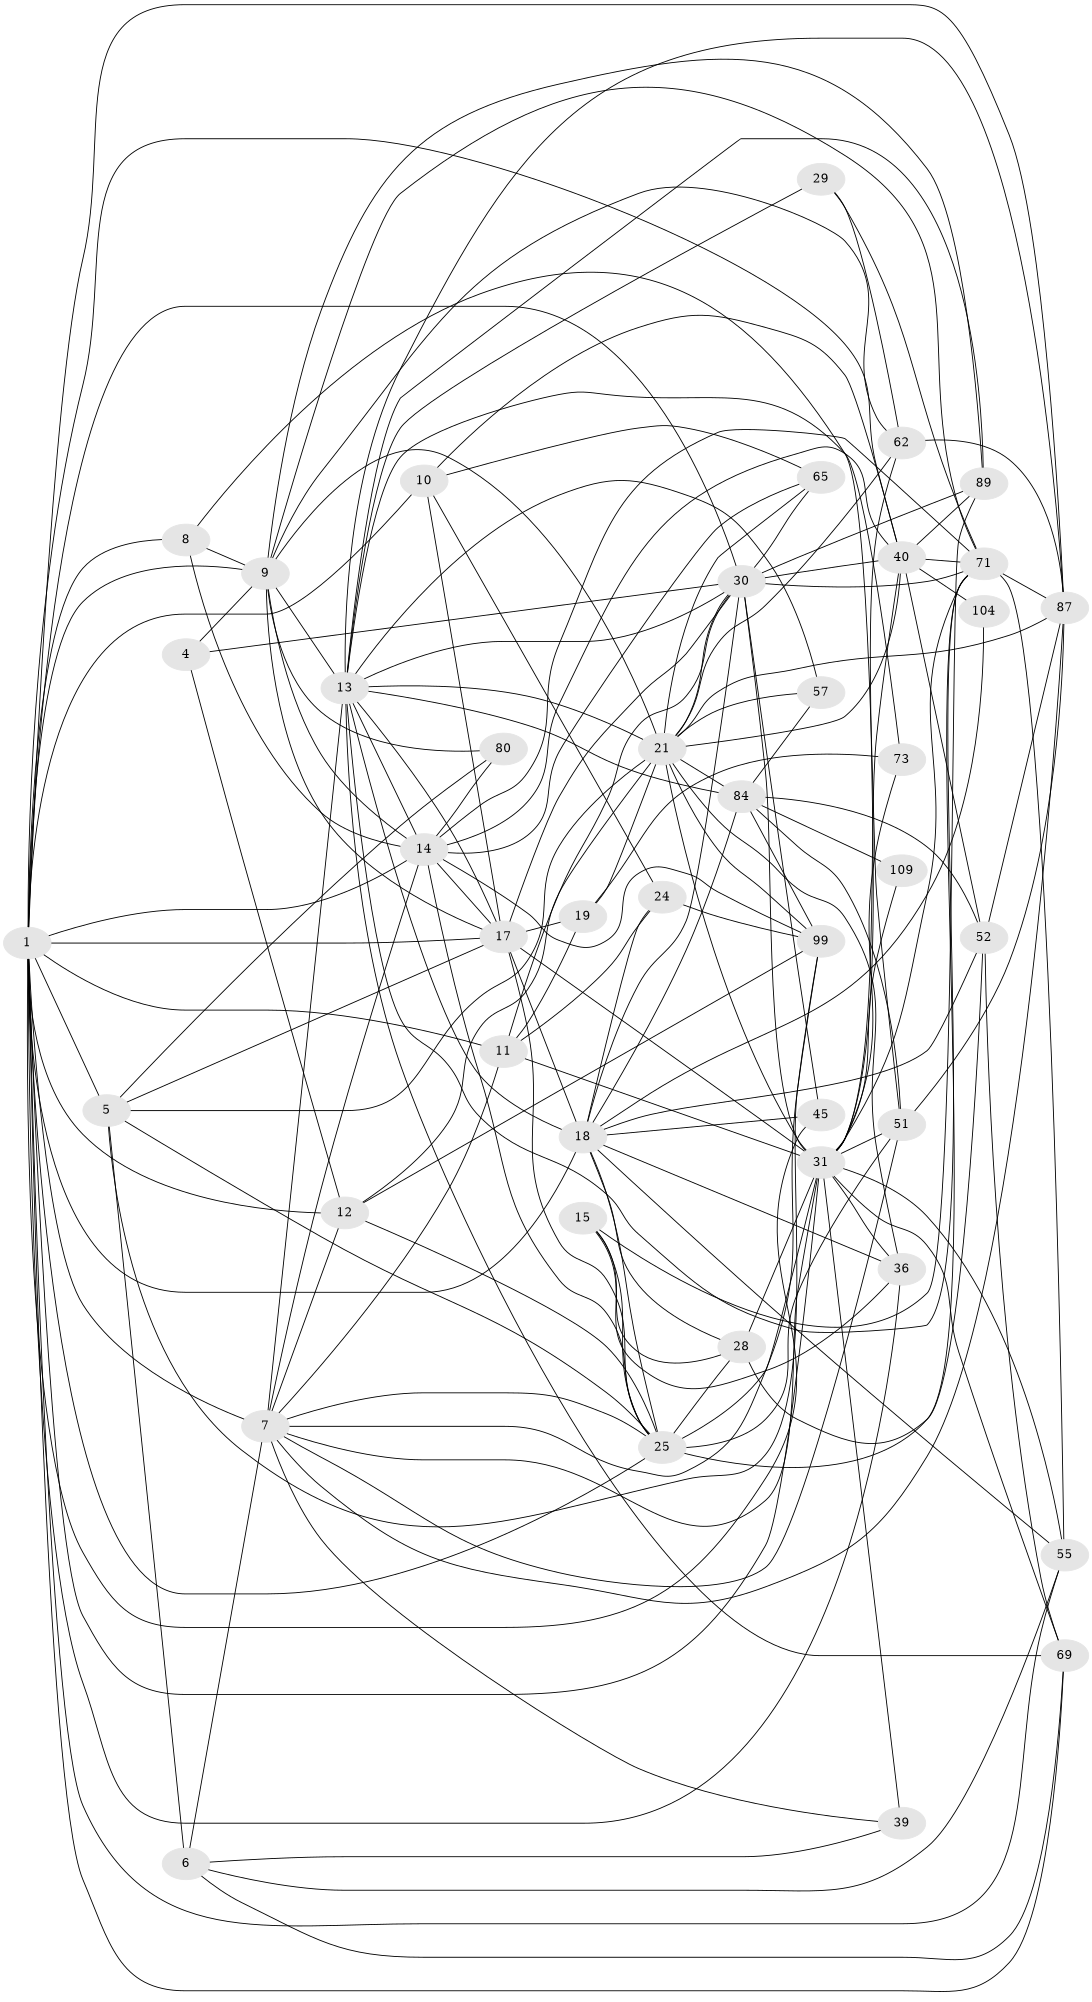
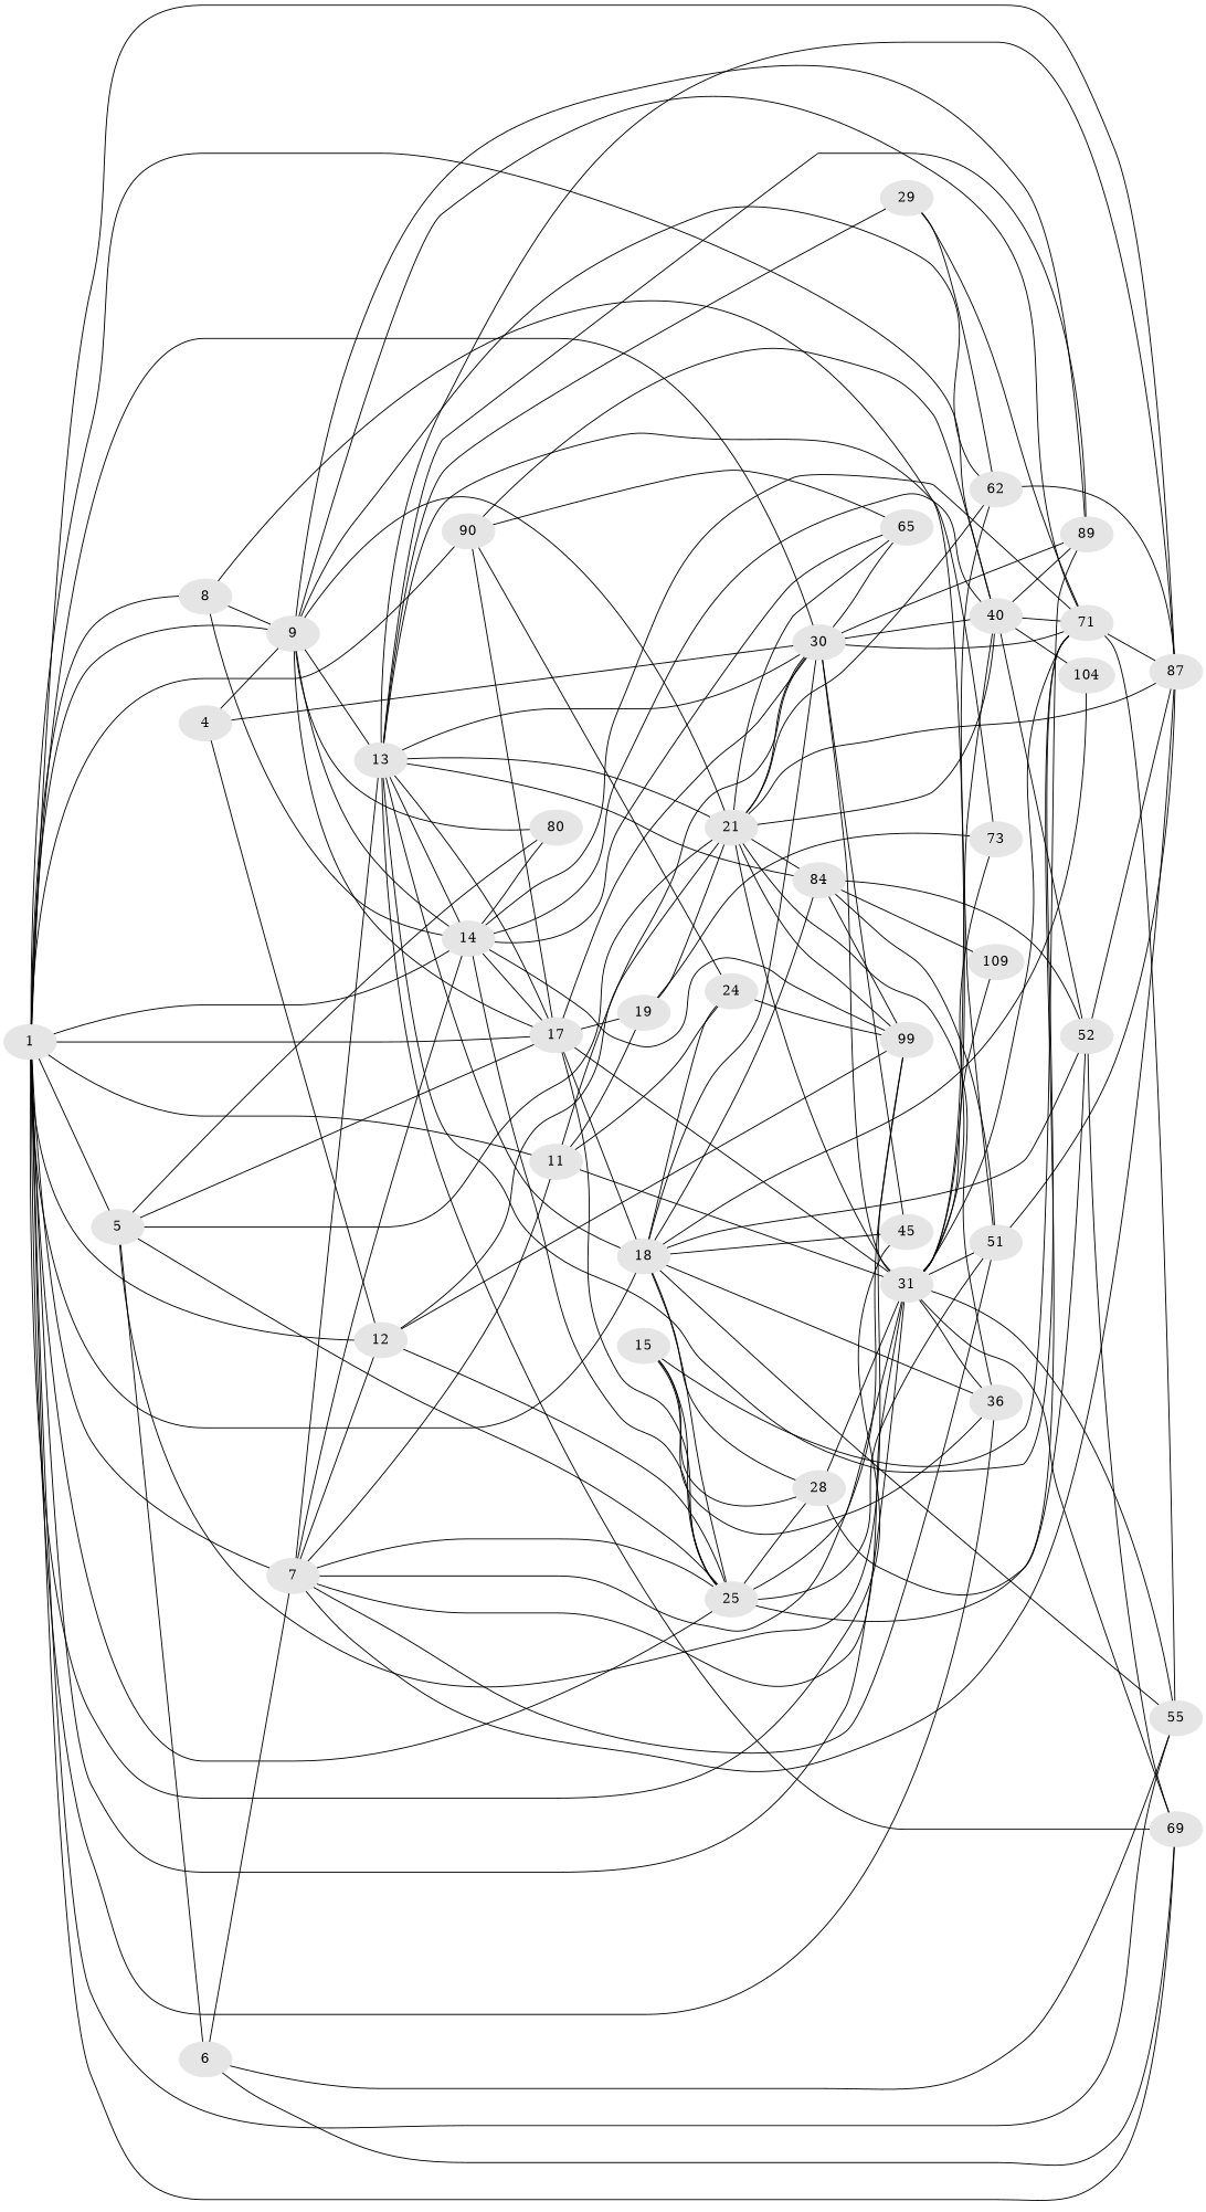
  graph {
    rankdir=LR
    node [color=gray90 style=filled]
    1 [super="+94+2+3"]
    5 [super="+67"]
    7 [super="+16"]
    8 [super="+38"]
    9 [super="+115+23+74"]
-   10 [super="+93"]
+   10 [super="+93" label=90]
    11 [super="+75+49"]
    12 [super="+47"]
    14 [super="+68+37"]
    17 [super="+42+56+118"]
    18 [super="+85+60"]
    25 [super="+106+33+58"]
    30 [super="+124+135+76"]
    31 [super="+43+70"]
    36 [super="+41"]
    40 [super="+66+102+78"]
    55 [super="+100"]
    69 [super="+117"]
    87 [super="+126"]
    45
    6 [super="+35+63"]
    21 [super="+91+26+44+32"]
    80 [super="+110"]
    99 [super="+119+107+120"]
-   39
    13 [super="+86+64+22+27"]
    51 [super="+54"]
    62 [super="+84"]
    71 [super="+81+116"]
    89 [super="+92+113"]
    24 [super="+53"]
    65 [super="+137"]
    19 [super="+136"]
    n34 [label=84 super="+48"]
    28 [super="+79"]
    52 [super="+59+95"]
    104
    73
    109
    4
-   57
    29 [super="+122"]
    15 [super="+50"]
    1 -- 5
    1 -- 7
    1 -- 8
    1 -- 9 [weight=2]
    1 -- 10 [weight=2]
    1 -- 11 [weight=2]
    1 -- 12
    1 -- 14
    1 -- 17 [weight=3]
    1 -- 18
    1 -- 25
    1 -- 30 [weight=3]
    1 -- 31 [weight=2]
    1 -- 36
    1 -- 40 [weight=2]
    1 -- 55
    1 -- 69
    1 -- 87
    1 -- 45
    5 -- 17
    5 -- 25
    5 -- 6
    5 -- 21
    5 -- 80
    5 -- 99
    7 -- 11
    7 -- 12
    7 -- 14
    7 -- 25
    7 -- 31
    7 -- 87
    7 -- 99 [weight=2]
-   7 -- 39
    7 -- 13
    7 -- 51
    8 -- 9 [weight=2]
    8 -- 14
    8 -- 51
    9 -- 14
    9 -- 17
    9 -- 21
    9 -- 80
    9 -- 13 [weight=2]
    9 -- 62
    9 -- 71
    9 -- 89
    10 -- 17
    10 -- 40
    10 -- 24
    10 -- 65
    11 -- 30
    11 -- 31
    11 -- 24
    11 -- 19
    12 -- 25
    12 -- 21
    12 -- 99
    14 -- 17
    14 -- 25
    14 -- 40
    14 -- 80
    14 -- 99
    14 -- 71
    14 -- 65
    17 -- 18
    17 -- 25
    17 -- 30 [weight=2]
    17 -- 31
    17 -- 19 [weight=2]
    18 -- 25
    18 -- 30
    18 -- 36
    18 -- 55
    18 -- 45
    18 -- 24
    18 -- n34
    18 -- 28
    18 -- 52
    18 -- 104
    25 -- 31
    25 -- 51
    25 -- 71
    25 -- 28
    30 -- 31 [weight=2]
    30 -- 40
    30 -- 45
    30 -- 71
    30 -- 89 [weight=2]
    30 -- 65
    31 -- 36
    31 -- 40
    31 -- 55
    31 -- 69
-   31 -- 39
    31 -- 51
    31 -- 62
    31 -- 71
    31 -- 73
    31 -- 109
    40 -- 71
    40 -- 89 [weight=2]
    40 -- 52
    40 -- 104
    6 -- 7 [weight=2]
    6 -- 55
    6 -- 69
-   6 -- 39
    21 -- 30
    21 -- 31 [weight=2]
    21 -- 36
    21 -- 40
    21 -- 87
    21 -- 99
    21 -- 62
    21 -- 65
    21 -- n34
-   21 -- 57
    13 -- 14 [weight=2]
    13 -- 17
    13 -- 18
    13 -- 30
    13 -- 69
    13 -- 87
    13 -- 21
    13 -- 71
    13 -- 89
    13 -- n34
    13 -- 73
-   13 -- 57
    13 -- 29
    51 -- 87
    62 -- 87
    71 -- 55
    71 -- 87
    24 -- 99 [weight=2]
    19 -- 21
    19 -- 73
    n34 -- 99
    n34 -- 51
    n34 -- 52
    n34 -- 109
-   n34 -- 57
    28 -- 31
    28 -- 52
    52 -- 69
    52 -- 87
    4 -- 9
    4 -- 12
    4 -- 30
    29 -- 62
    29 -- 71
    15 -- 25
    15 -- 36
    15 -- 89
    15 -- 28
  }
